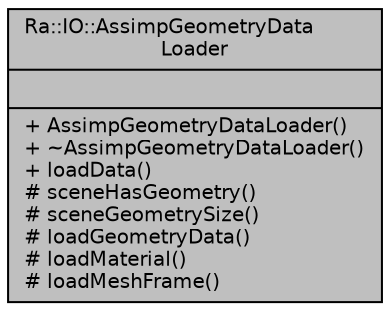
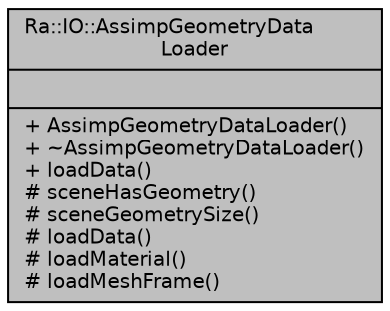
  digraph {
-   n1 [color=black fillcolor=grey75 fontcolor=black fontname=Helvetica fontsize=10 height=0.2 label="{Ra::IO::AssimpGeometryData\lLoader\n||+ AssimpGeometryDataLoader()\l+ ~AssimpGeometryDataLoader()\l+ loadData()\l# sceneHasGeometry()\l# sceneGeometrySize()\l# loadGeometryData()\l# loadMaterial()\l# loadMeshFrame()\l}" shape=record style=filled width=0.4]
+   n1 [color=black fillcolor=grey75 fontcolor=black fontname=Helvetica fontsize=10 height=0.2 label="{Ra::IO::AssimpGeometryData\lLoader\n||+ AssimpGeometryDataLoader()\l+ ~AssimpGeometryDataLoader()\l+ loadData()\l# sceneHasGeometry()\l# sceneGeometrySize()\l# loadData()\l# loadMaterial()\l# loadMeshFrame()\l}" shape=record style=filled width=0.4]
  }
